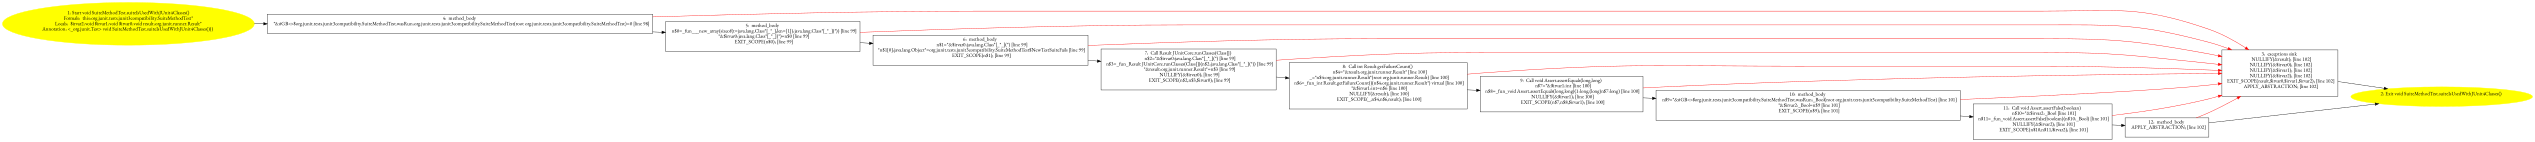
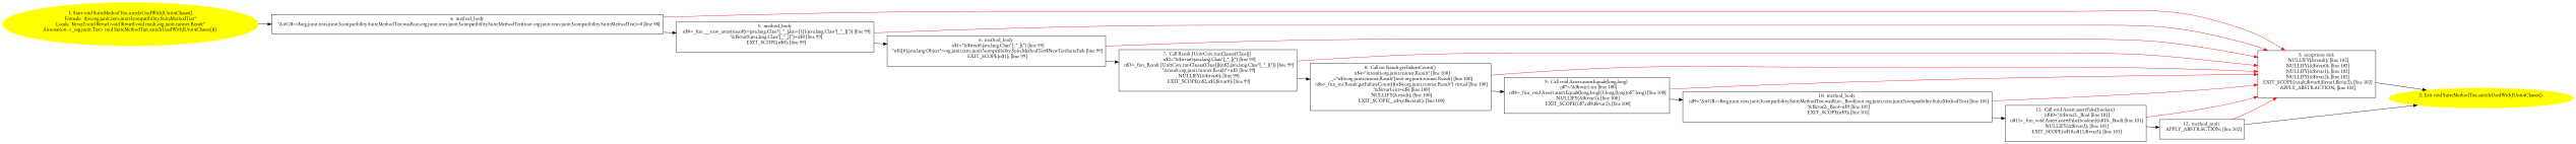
  digraph {
    rankdir=LR
    fontname="EB Garamond"
    node [fontname="EB Garamond" shape=box]
    edge [fontname="EB Garamond"]
    n1 [color=yellow label="1: Start void SuiteMethodTest.suiteIsUsedWithJUnit4Classes()\nFormals:  this:org.junit.tests.junit3compatibility.SuiteMethodTest*\nLocals:  $irvar2:void $irvar1:void $irvar0:void result:org.junit.runner.Result*\nAnnotation: <_org.junit.Test> void SuiteMethodTest.suiteIsUsedWithJUnit4Classes()() \n  " style=filled shape=""]
    n2 [label="4:  method_body \n   *&#GB<>$org.junit.tests.junit3compatibility.SuiteMethodTest.wasRun:org.junit.tests.junit3compatibility.SuiteMethodTest(root org.junit.tests.junit3compatibility.SuiteMethodTest)=0 [line 98]\n "]
    n3 [label="3:  exceptions sink \n   NULLIFY(&result); [line 102]\n  NULLIFY(&$irvar0); [line 102]\n  NULLIFY(&$irvar1); [line 102]\n  NULLIFY(&$irvar2); [line 102]\n  EXIT_SCOPE(result,$irvar0,$irvar1,$irvar2); [line 102]\n  APPLY_ABSTRACTION; [line 102]\n "]
    n4 [label="5:  method_body \n   n$0=_fun___new_array(sizeof(t=java.lang.Class*[_*_];len=[1]):java.lang.Class*[_*_](*)) [line 99]\n  *&$irvar0:java.lang.Class*[_*_](*)=n$0 [line 99]\n  EXIT_SCOPE(n$0); [line 99]\n "]
    n5 [color=yellow label="2: Exit void SuiteMethodTest.suiteIsUsedWithJUnit4Classes() \n  " style=filled shape=""]
    n6 [label="6:  method_body \n   n$1=*&$irvar0:java.lang.Class*[_*_](*) [line 99]\n  *n$1[0]:java.lang.Object*=org.junit.tests.junit3compatibility.SuiteMethodTest$NewTestSuiteFails [line 99]\n  EXIT_SCOPE(n$1); [line 99]\n "]
    n7 [label="7:  Call Result JUnitCore.runClasses(Class[]) \n   n$2=*&$irvar0:java.lang.Class*[_*_](*) [line 99]\n  n$3=_fun_Result JUnitCore.runClasses(Class[])(n$2:java.lang.Class*[_*_](*)) [line 99]\n  *&result:org.junit.runner.Result*=n$3 [line 99]\n  NULLIFY(&$irvar0); [line 99]\n  EXIT_SCOPE(n$2,n$3,$irvar0); [line 99]\n "]
    n8 [label="8:  Call int Result.getFailureCount() \n   n$4=*&result:org.junit.runner.Result* [line 100]\n  _=*n$4:org.junit.runner.Result*(root org.junit.runner.Result) [line 100]\n  n$6=_fun_int Result.getFailureCount()(n$4:org.junit.runner.Result*) virtual [line 100]\n  *&$irvar1:int=n$6 [line 100]\n  NULLIFY(&result); [line 100]\n  EXIT_SCOPE(_,n$4,n$6,result); [line 100]\n "]
    n9 [label="9:  Call void Assert.assertEquals(long,long) \n   n$7=*&$irvar1:int [line 100]\n  n$8=_fun_void Assert.assertEquals(long,long)(1:long,(long)n$7:long) [line 100]\n  NULLIFY(&$irvar1); [line 100]\n  EXIT_SCOPE(n$7,n$8,$irvar1); [line 100]\n "]
    n10 [label="10:  method_body \n   n$9=*&#GB<>$org.junit.tests.junit3compatibility.SuiteMethodTest.wasRun:_Bool(root org.junit.tests.junit3compatibility.SuiteMethodTest) [line 101]\n  *&$irvar2:_Bool=n$9 [line 101]\n  EXIT_SCOPE(n$9); [line 101]\n "]
    n11 [label="11:  Call void Assert.assertFalse(boolean) \n   n$10=*&$irvar2:_Bool [line 101]\n  n$11=_fun_void Assert.assertFalse(boolean)(n$10:_Bool) [line 101]\n  NULLIFY(&$irvar2); [line 101]\n  EXIT_SCOPE(n$10,n$11,$irvar2); [line 101]\n "]
-   n12 [label="12:  method_body \n   APPLY_ABSTRACTION; [line 102]\n "]
+   n12 [label="12:  method_junit \n   APPLY_ABSTRACTION; [line 102]\n "]
    n1 -> n2
    n2 -> n3 [color=red]
    n2 -> n4
    n3 -> n5
    n4 -> n3 [color=red]
    n4 -> n6
    n6 -> n3 [color=red]
    n6 -> n7
    n7 -> n3 [color=red]
    n7 -> n8
    n8 -> n3 [color=red]
    n8 -> n9
    n9 -> n3 [color=red]
    n9 -> n10
    n10 -> n3 [color=red]
    n10 -> n11
    n11 -> n3 [color=red]
    n11 -> n12
    n12 -> n3 [color=red]
    n12 -> n5
  }
